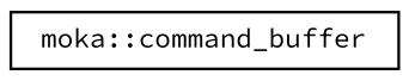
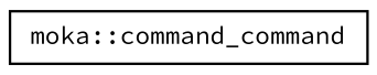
  digraph {
    rankdir=TB
    fontname="Source Code Pro"
-   n1 [color=black fillcolor=white fontname="Source Code Pro" fontsize=10 height=0.2 label="moka::command_buffer" shape=record style=filled width=0.4]
+   n1 [color=black fillcolor=white fontname="Source Code Pro" fontsize=10 height=0.2 label="moka::command_command" shape=record style=filled width=0.4]
  }
